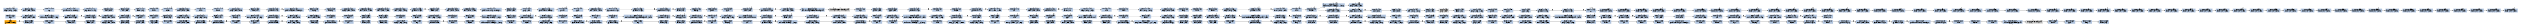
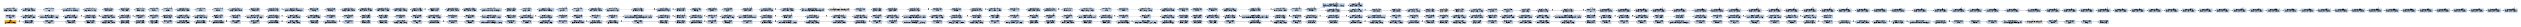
  digraph {
    rankdir=LR
    node [color=lightsteelblue fillcolor=lightsteelblue shape=rectangle style=filled]
    edge [color="#000000"]
    n1 [color=lightgrey fillcolor=orange label="start\njp 0x00410ee5"]
    n2 [label="0x00410ee5\nffree %st7"]
    n3 [label="0x00410ee7\nfnop "]
    n4 [label="0x00410ee9\nffree %st1"]
    n5 [label="0x00410eeb\nffree %st7"]
    n6 [label="0x00410eed\nxchgl %edx, %edx"]
    n7 [label="0x00410eef\npushl %ebp"]
    n8 [label="0x00410ef0\npushl %eax"]
    n9 [label="0x00410ef1\npopl %eax"]
    n10 [label="0x00410ef2\ncld "]
    n11 [label="0x00410ef3\nmovl %eax, %eax"]
    n12 [label="0x00410ef5\njp 0x00410ef7"]
    n13 [label="0x00410ef7\njne 0x00410ef9"]
    n14 [label="0x00410ef9\npusha "]
    n15 [label="0x00410efa\npopa "]
    n16 [label="0x00410efb\nje 0x00410efd"]
    n17 [label="0x00410efd\nmovl %esp, %ebp"]
    n18 [label="0x00410eff\nffree %st5"]
    n19 [label="0x00410f01\njcxz 0x00410f04"]
    n20 [label="0x00410f04\ncld "]
    n21 [label="0x00410f05\nffree %st2"]
    n22 [label="0x00410f07\nffree %st2"]
    n23 [label="0x00410f09\nxchgl %esp, %esp"]
    n24 [label="0x00410f0b\nnop "]
    n25 [label="0x00410f0c\nje 0x00410f0e"]
    n26 [label="0x00410f0e\nfwait "]
    n27 [label="0x00410f0f\nfnclex "]
    n28 [label="0x00410f11\nsubl $0x200<UINT32>, %esp"]
    n29 [label="0x00410f17\nfwait "]
    n30 [label="0x00410f18\nfnclex "]
    n31 [label="0x00410f1a\nxchgl %ebp, %ebp"]
    n32 [label="0x00410f1c\ncld "]
    n33 [label="0x00410f1d\njecxz 0x00410f1f"]
    n34 [label="0x00410f1f\njmp 0x00410f21"]
    n35 [label="0x00410f21\njg 0x00410f23"]
    n36 [label="0x00410f23\nnop "]
    n37 [label="0x00410f24\nffree %st5"]
    n38 [label="0x00410f26\nffree %st1"]
    n39 [label="0x00410f28\njne 0x00410f2a"]
    n40 [label="0x00410f2a\ncld "]
    n41 [label="0x00410f2b\nfincstp "]
    n42 [label="0x00410f2d\ncld "]
    n43 [label="0x00410f2e\nje 0x00410f30"]
    n44 [label="0x00410f30\nsubl $0xc<UINT8>, %esp"]
    n45 [label="0x00410f33\nxchgl %ebp, %ebp"]
    n46 [label="0x00410f35\nmovl %edx, %edx"]
    n47 [label="0x00410f37\njg 0x00410f39"]
    n48 [label="0x00410f39\ncld "]
    n49 [label="0x00410f3a\nfwait "]
    n50 [label="0x00410f3b\nmovl $0x1<UINT32>, -8(%esp)"]
    n51 [label="0x00410f43\nfwait "]
    n52 [label="0x00410f44\nmovq -8(%esp), %mm0"]
    n53 [label="0x00410f49\nxchgl %ebp, %ebp"]
    n54 [label="0x00410f4b\ncld "]
    n55 [label="0x00410f4c\nmovq %mm0, -12(%esp)"]
    n56 [label="0x00410f51\npushl %eax"]
    n57 [label="0x00410f52\npopl %eax"]
    n58 [label="0x00410f53\nmovl %eax, %eax"]
    n59 [label="0x00410f55\nffree %st2"]
    n60 [label="0x00410f57\nffree %st7"]
    n61 [label="0x00410f59\njcxz 0x00410f5c"]
    n62 [label="0x00410f5c\ncmpl $0x1<UINT8>, -12(%esp)"]
    n63 [label="0x00410f61\njmp 0x00410f63"]
    n64 [label="0x00410f63\nffree %st2"]
    n65 [label="0x00410f65\nnotl %edx"]
    n66 [label="0x00410f67\nnotl %edx"]
    n67 [label="0x00410f69\ncld "]
    n68 [label="0x00410f6a\njne 0x00410f6c"]
    n69 [label="0x00410f6c\nxchgl %esp, %esp"]
    n70 [label="0x00410f6e\nfnop "]
    n71 [label="0x00410f70\nnotl %edx"]
    n72 [label="0x00410f72\nnotl %edx"]
    n73 [label="0x00410f74\njne 0x004112e2"]
    n74 [label="0x004112e2\nxchgl %esp, %esp"]
    n75 [label="0x004112e4\nleal (%ebp), %ebp"]
    n76 [label="0x004112e7\njp 0x004112e9"]
    n77 [label="0x004112e9\nffree %st2"]
    n78 [label="0x004112eb\nffree %st2"]
    n79 [label="0x004112ed\nxchgl %esp, %esp"]
    n80 [label="0x004112ef\npopl %edi"]
    n81 [label="0x004112f0\nfwait "]
    n82 [label="0x004112f1\nfnclex "]
    n83 [label="0x004112f3\nmovl %eax, %eax"]
    n84 [label="0x004112f5\nmovl %eax, %eax"]
    n85 [label="0x004112f7\nxchgl %ebp, %ebp"]
    n86 [label="0x004112f9\nffree %st1"]
    n87 [label="0x004112fb\nfwait "]
    n88 [label="0x004112fc\ncld "]
    n89 [label="0x004112fd\nfwait "]
    n90 [label="0x004112fe\nfninit "]
    n91 [label="0x00411300\npushl $0x4106c1<UINT32>"]
    n92 [label="0x00411305\nfwait "]
    n93 [label="0x00411306\nfninit "]
    n94 [label="0x00411308\nnop "]
    n95 [label="0x00411309\nfincstp "]
    n96 [label="0x0041130b\nfwait "]
    n97 [label="0x0041130c\nfnclex "]
    n98 [label="0x0041130e\njp 0x00411310"]
    n99 [label="0x00411310\nfwait "]
    n100 [label="0x00411311\njp 0x00411313"]
    n101 [label="0x00411313\nmovl %edx, %edx"]
    n102 [label="0x00411315\njecxz 0x00411317"]
    n103 [label="0x00411317\njp 0x00411319"]
    n104 [label="0x00411319\npushl $0x40100c<UINT32>"]
    n105 [label="0x0041131e\njg 0x00411320"]
    n106 [label="0x00411320\nfwait "]
    n107 [label="0x00411321\nfnclex "]
    n108 [label="0x00411323\nfwait "]
    n109 [label="0x00411324\ncall lstrcpyA@kernel32.dll"]
    n110 [color=lightgrey fillcolor=lightgrey label="lstrcpyA@kernel32.dll"]
    n111 [label="0x0041132a\npusha "]
    n112 [label="0x0041132b\npopa "]
    n113 [label="0x0041132c\nfnop "]
    n114 [label="0x0041132e\nffree %st5"]
    n115 [label="0x00411332\nfnop "]
    n116 [label="0x00411334\nxchgl %edx, %edx"]
    n117 [label="0x00411336\nsubl $0x8<UINT8>, %esp"]
    n118 [label="0x00411339\njecxz 0x0041133b"]
    n119 [label="0x0041133b\nje 0x0041133d"]
    n120 [label="0x0041133d\nxchgl %edx, %edx"]
    n121 [label="0x0041133f\njp 0x00411341"]
    n122 [label="0x00411341\npusha "]
    n123 [label="0x00411342\npopa "]
    n124 [label="0x00411343\nffree %st5"]
    n125 [label="0x00411345\nxchgl %esp, %esp"]
    n126 [label="0x00411347\nxchgl %esp, %esp"]
    n127 [label="0x00411349\nffree %st1"]
    n128 [label="0x0041134b\nfincstp "]
    n129 [label="0x0041134d\nmovq %mm0, -8(%esp)"]
    n130 [label="0x00411352\njne 0x00411354"]
    n131 [label="0x00411354\nmovl %edx, %edx"]
    n132 [label="0x00411356\nmovl %eax, %eax"]
    n133 [label="0x00411358\npusha "]
    n134 [label="0x00411359\npopa "]
    n135 [label="0x0041135a\npushl %eax"]
    n136 [label="0x0041135b\npopl %eax"]
    n137 [label="0x0041135c\nfwait "]
    n138 [label="0x0041135d\nfninit "]
    n139 [label="0x0041135f\nleal (%ebp), %ebp"]
    n140 [label="0x00411362\nfwait "]
    n141 [label="0x00411363\nfninit "]
    n142 [label="0x00411365\naddl $0x8<UINT8>, %esp"]
    n143 [label="0x00411368\nffree %st1"]
    n144 [label="0x0041136a\njecxz 0x0041136c"]
    n145 [label="0x0041136c\njmp 0x0041136e"]
    n146 [label="0x0041136e\nfwait "]
    n147 [label="0x0041136f\nfnclex "]
    n148 [label="0x00411371\nnop "]
    n149 [label="0x00411372\nfwait "]
    n150 [label="0x00411373\nmovl LoadLibraryA@kernel32.dll, %eax"]
    n151 [label="0x00411378\njne 0x0041137a"]
-   n152 [label="0x0041137a\nlstrcpyA %st2"]
+   n152 [label="0x0041137a\nffree %st2"]
    n153 [label="0x0041137c\njcxz 0x0041137f"]
    n154 [label="0x0041137f\nfnop "]
    n155 [label="0x00411381\nxchgl %esp, %esp"]
    n156 [label="0x00411383\nmovl %eax, 0x00401000"]
    n157 [label="0x00411388\njg 0x0041138a"]
    n158 [label="0x0041138a\nffree %st7"]
    n159 [label="0x0041138c\njcxz 0x0041138f"]
    n160 [label="0x0041138f\nleal (%ebp), %ebp"]
    n161 [label="0x00411392\nxchgl %ebp, %ebp"]
    n162 [label="0x00411394\nfincstp "]
    n163 [label="0x00411396\nleal (%esp), %esp"]
    n164 [label="0x00411399\nmovl Sleep@kernel32.dll, %eax"]
    n165 [label="0x0041139e\nleal (%esp), %esp"]
    n166 [label="0x004113a1\njg 0x004113a3"]
    n167 [label="0x004113a3\nnotl %edx"]
    n168 [label="0x004113a5\nnotl %edx"]
    n169 [label="0x004113a7\nfwait "]
    n170 [label="0x004113a8\nfnclex "]
    n171 [label="0x004113aa\npusha "]
    n172 [label="0x004113ab\npopa "]
    n173 [label="0x004113ac\nmovl %eax, 0x00401004"]
    n174 [label="0x004113b1\njne 0x004113b3"]
    n175 [label="0x004113b3\nfwait "]
    n176 [label="0x004113b4\nfninit "]
    n177 [label="0x004113b6\nxchgl %esp, %esp"]
    n178 [label="0x004113b8\npushl %eax"]
    n179 [label="0x004113b9\npopl %eax"]
    n180 [label="0x004113ba\nleal (%eax), %eax"]
    n181 [label="0x004113bc\njg 0x004113be"]
    n182 [label="0x004113be\nmovl DeleteFileA@kernel32.dll, %eax"]
    n183 [label="0x004113c3\nje 0x004113c5"]
    n184 [label="0x004113c5\nfnop "]
    n185 [label="0x004113c7\njne 0x004113c9"]
    n186 [label="0x004113c9\njne 0x004113cb"]
    n187 [label="0x004113cb\nmovl %edx, %edx"]
    n188 [label="0x004113cd\nmovl %eax, 0x00401008"]
    n189 [label="0x004113d2\nnop "]
    n190 [label="0x004113d3\nfnop "]
    n191 [label="0x004113d5\npusha "]
    n192 [label="0x004113d6\npopa "]
    n193 [label="0x004113d7\nleal (%ebp), %ebp"]
    n194 [label="0x004113da\nleal (%eax), %eax"]
    n195 [label="0x004113dc\nffree %st1"]
    n196 [label="0x004113de\nxchgl %edx, %edx"]
    n197 [label="0x004113e0\nxchgl %edx, %edx"]
    n198 [label="0x004113e2\nleal (%ebp), %ebp"]
    n199 [label="0x004113e5\nmovl ExitThread@kernel32.dll, %eax"]
    n200 [label="0x004113ea\nffree %st1"]
    n201 [label="0x004113ec\njp 0x004113ee"]
    n202 [label="0x004113ee\nje 0x004113f0"]
    n203 [label="0x004113f0\nmovl %eax, %eax"]
    n204 [label="0x004113f2\nnotl %edx"]
    n205 [label="0x004113f4\nnotl %edx"]
    n206 [label="0x004113f6\nmovl %ecx, %ecx"]
    n207 [label="0x004113f8\ncld "]
    n208 [label="0x004113f9\njecxz 0x004113fb"]
    n209 [label="0x004113fb\nmovl %eax, 0x004014b8"]
    n210 [label="0x00411400\nxchgl %edx, %edx"]
    n211 [label="0x00411402\njne 0x00411404"]
    n212 [label="0x00411404\nleal (%esp), %esp"]
    n213 [label="0x00411407\nffree %st7"]
    n214 [label="0x0041140a\nxchgl %ebp, %ebp"]
    n215 [label="0x0041140c\nmovl %edx, %edx"]
    n216 [label="0x0041140e\nnop "]
    n217 [label="0x0041140f\npushl $0x40<UINT8>"]
    n218 [label="0x00411411\njmp 0x00411413"]
    n219 [label="0x00411413\nnotl %edx"]
    n220 [label="0x00411415\nnotl %edx"]
    n221 [label="0x00411417\nffree %st5"]
    n222 [label="0x00411419\nfwait "]
    n223 [label="0x0041141a\nfnclex "]
    n224 [label="0x0041141c\nmovl %eax, %eax"]
    n225 [label="0x0041141e\nfwait "]
    n226 [label="0x0041141f\nfninit "]
    n227 [label="0x00411421\nxchgl %edx, %edx"]
    n228 [label="0x00411423\nffree %st1"]
    n229 [label="0x00411425\njp 0x00411427"]
    n230 [label="0x00411427\npushl $0x3000<UINT32>"]
    n231 [label="0x0041142c\nfincstp "]
    n232 [label="0x0041142e\nfincstp "]
    n233 [label="0x00411430\nxchgl %edx, %edx"]
    n234 [label="0x00411432\nleal (%eax), %eax"]
    n235 [label="0x00411434\nleal (%eax), %eax"]
    n236 [label="0x00411436\nleal (%ebp), %ebp"]
    n237 [label="0x00411439\njg 0x0041143b"]
    n238 [label="0x0041143b\nffree %st2"]
    n239 [label="0x0041143d\nleal (%eax), %eax"]
    n240 [label="0x0041143f\nleal (%eax), %eax"]
    n241 [label="0x00411441\npushl $0x111b5<UINT32>"]
    n242 [label="0x00411446\npushl %eax"]
    n243 [label="0x00411447\npopl %eax"]
    n244 [label="0x00411448\npushl $0x0<UINT8>"]
    n245 [label="0x0041144a\npusha "]
    n246 [label="0x0041144b\npopa "]
    n247 [label="0x0041144c\nleal (%eax), %eax"]
    n248 [label="0x0041144e\njmp 0x00411450"]
    n249 [label="0x00411450\nje 0x00411452"]
    n250 [label="0x00411452\njecxz 0x00411454"]
    n251 [label="0x00411454\nffree %st2"]
    n252 [label="0x00411456\nfincstp "]
    n253 [label="0x00411458\npusha "]
    n254 [label="0x00411459\npopa "]
    n255 [label="0x0041145a\npushl %esi"]
    n256 [label="0x0041145b\njcxz 0x0041145e"]
    n257 [label="0x0041145e\nmovl %eax, %eax"]
    n258 [label="0x00411460\ncall VirtualAllocEx@kernel32.dll"]
    n259 [color=lightgrey fillcolor=lightgrey label="VirtualAllocEx@kernel32.dll"]
    n260 [label="0x00411466\nnop "]
    n261 [label="0x00411467\npushl %eax"]
    n262 [label="0x00411468\npopl %eax"]
    n263 [label="0x00411469\nje 0x0041146b"]
    n264 [label="0x0041146b\nfwait "]
    n265 [label="0x0041146c\nfnclex "]
    n266 [label="0x0041146e\njp 0x00411470"]
    n267 [label="0x00411470\nleal (%eax), %eax"]
    n268 [label="0x00411472\ncld "]
    n269 [label="0x00411473\ntestl %eax, %eax"]
    n270 [label="0x00411475\njne 0x00411477"]
    n271 [label="0x00411477\nffree %st1"]
    n272 [label="0x00411479\nxchgl %ebp, %ebp"]
    n273 [label="0x0041147b\nfwait "]
    n274 [label="0x0041147c\nfninit "]
    n275 [label="0x0041147e\nleal (%esp), %esp"]
    n276 [label="0x00411481\nxchgl %edx, %edx"]
    n277 [label="0x00411483\nfnop "]
    n278 [label="0x00411485\nfwait "]
    n279 [label="0x00411486\nfninit "]
    n280 [label="0x00411488\nxchgl %esp, %esp"]
    n281 [label="0x0041148a\nje 0x0041149f"]
    n282 [label="0x0041149f\nmovl %edx, %edx"]
    n283 [label="0x004114a1\nfwait "]
    n284 [label="0x004114a2\nfnclex "]
    n285 [label="0x004114a4\naddl $0x200<UINT32>, %esp"]
    n286 [label="0x004114ac\nleal (%eax), %eax"]
    n287 [label="0x004114aa\nxchgl %edx, %edx"]
    n288 [label="0x004114ae\njecxz 0x004114b0"]
    n289 [label="0x004114b0\nnotl %edx"]
    n290 [label="0x004114b2\nnotl %edx"]
    n291 [label="0x004114b4\nleal (%esp), %esp"]
    n292 [label="0x004114b7\npushl %eax"]
    n293 [fillcolor=lightgrey label="0x004114b8\npopl %eax"]
    n294 [label="0x004114b9\nffree %st2"]
    n295 [label="0x004114bb\nxchgl %esp, %esp"]
    n296 [label="0x004114bd\npusha "]
    n297 [label="0x004114be\npopa "]
    n298 [label="0x004114bf\npopl %ebp"]
    n299 [label="0x004114c0\njg 0x004114c2"]
    n300 [label="0x004114c2\njp 0x004114c4"]
    n301 [label="0x004114c4\nret"]
    n302 [label="0x0018ff94\naddb %al, (%eax)"]
    n303 [label="0x0018ff96\naddb %al, (%eax)"]
    n304 [label="0x0018ff98\naddb %al, (%eax)"]
    n305 [label="0x0018ff9a\naddb %al, (%eax)"]
    n306 [label="0x0018ff9c\naddb %al, (%eax)"]
    n307 [label="0x0018ff9e\naddb %al, (%eax)"]
    n308 [label="0x0018ffa0\naddb %al, (%eax)"]
    n309 [label="0x0018ffa2\naddb %al, (%eax)"]
    n310 [label="0x0018ffa4\naddb %al, (%eax)"]
    n311 [label="0x0018ffa6\naddb %al, (%eax)"]
    n312 [label="0x0018ffa8\naddb %al, (%eax)"]
    n313 [label="0x0018ffaa\naddb %al, (%eax)"]
    n314 [label="0x0018ffac\naddb %al, (%eax)"]
    n315 [label="0x0018ffae\naddb %al, (%eax)"]
    n316 [label="0x0018ffb0\naddb %al, (%eax)"]
    n317 [label="0x0018ffb2\naddb %al, (%eax)"]
    n318 [label="0x0018ffb4\naddb %al, (%eax)"]
    n319 [label="0x0018ffb6\naddb %al, (%eax)"]
    n320 [label="0x0018ffb8\naddb %al, (%eax)"]
    n321 [label="0x0018ffba\naddb %al, (%eax)"]
    n322 [label="0x0018ffbc\naddb %al, (%eax)"]
    n323 [label="0x0018ffbe\naddb %al, (%eax)"]
    n324 [label="0x0018ffc0\naddb %al, (%eax)"]
    n325 [label="0x0018ffc2\naddb %al, (%eax)"]
    n326 [label="0x0018ffc4\naddb %al, (%eax)"]
    n327 [label="0x0018ffc6\naddb %al, (%eax)"]
    n328 [label="0x0018ffc8\naddb %al, (%eax)"]
    n329 [label="0x0018ffca\naddb %al, (%eax)"]
    n330 [label="0x0018ffcc\naddb %al, (%eax)"]
    n331 [label="0x0018ffce\naddb %al, (%eax)"]
    n332 [label="0x0018ffd0\naddb %al, (%eax)"]
    n333 [label="0x0018ffd2\naddb %al, (%eax)"]
    n334 [label="0x0018ffd4\naddb %al, (%eax)"]
    n335 [label="0x0018ffd6\naddb %al, (%eax)"]
    n336 [label="0x0018ffd8\naddb %al, (%eax)"]
    n337 [label="0x0018ffda\naddb %al, (%eax)"]
    n338 [label="0x0018ffdc\naddb %al, (%eax)"]
    n339 [label="0x0018ffde\naddb %al, (%eax)"]
    n340 [label="0x0018ffe0\naddb %al, (%eax)"]
    n341 [label="0x0018ffe2\naddb %al, (%eax)"]
    n342 [label="0x0018ffe4\naddb %al, (%eax)"]
    n343 [label="0x0018ffe6\naddb %al, (%eax)"]
    n344 [label="0x0018ffe8\naddb %al, (%eax)"]
    n345 [label="0x0018ffea\naddb %al, (%eax)"]
    n346 [label="0x0018ffec\naddb %al, (%eax)"]
    n347 [label="0x0018ffee\naddb %al, (%eax)"]
    n348 [label="0x0018fff0\naddb %al, (%eax)"]
    n349 [label="0x0018fff2\naddb %al, (%eax)"]
    n350 [label="0x0018fff4\naddb %al, (%eax)"]
    n351 [label="0x0018fff6\naddb %al, (%eax)"]
    n352 [label="0x0018fff8\naddb %al, (%eax)"]
    n353 [label="0x0018fffa\naddb %al, (%eax)"]
    n1 -> n2 [label=T]
    n2 -> n3
    n3 -> n4
    n4 -> n5
    n5 -> n6
    n6 -> n7
    n7 -> n8
    n8 -> n9
    n9 -> n10
    n10 -> n11
    n11 -> n12
    n12 -> n13 [label=T]
    n13 -> n14 [label=F]
    n14 -> n15
    n15 -> n16
    n16 -> n17 [label=T]
    n17 -> n18
    n18 -> n19
    n19 -> n20 [label=T]
    n20 -> n21
    n21 -> n22
    n22 -> n23
    n23 -> n24
    n24 -> n25
    n25 -> n26 [label=T]
    n26 -> n27
    n27 -> n28
    n28 -> n29
    n29 -> n30
    n30 -> n31
    n31 -> n32
    n32 -> n33
    n33 -> n34 [label=T]
    n34 -> n35
    n35 -> n36 [label=T]
    n36 -> n37
    n37 -> n38
    n38 -> n39
    n39 -> n40 [label=T]
    n40 -> n41
    n41 -> n42
    n42 -> n43
    n43 -> n44 [label=F]
    n44 -> n45
    n45 -> n46
    n46 -> n47
    n47 -> n48 [label=T]
    n48 -> n49
    n49 -> n50
    n50 -> n51
    n51 -> n52
    n52 -> n53
    n53 -> n54
    n54 -> n55
    n55 -> n56
    n56 -> n57
    n57 -> n58
    n58 -> n59
    n59 -> n60
    n60 -> n61
    n61 -> n62 [label=T]
    n62 -> n63
    n63 -> n64
    n64 -> n65
    n65 -> n66
    n66 -> n67
    n67 -> n68
    n68 -> n69 [label=T]
    n69 -> n70
    n70 -> n71
    n71 -> n72
    n72 -> n73
    n73 -> n74 [label=T]
    n74 -> n75
    n75 -> n76
    n76 -> n77 [label=T]
    n77 -> n78
    n78 -> n79
    n79 -> n80
    n80 -> n81
    n81 -> n82
    n82 -> n83
    n83 -> n84
    n84 -> n85
    n85 -> n86
    n86 -> n87
    n87 -> n88
    n88 -> n89
    n89 -> n90
    n90 -> n91
    n91 -> n92
    n92 -> n93
    n93 -> n94
    n94 -> n95
    n95 -> n96
    n96 -> n97
    n97 -> n98
    n98 -> n99 [label=T]
    n99 -> n100
    n100 -> n101 [label=T]
    n101 -> n102
    n102 -> n103 [label=T]
    n103 -> n104 [label=T]
    n104 -> n105
    n105 -> n106 [label=F]
    n106 -> n107
    n107 -> n108
    n108 -> n109
    n109 -> n110
    n110 -> n111
    n111 -> n112
    n112 -> n113
    n113 -> n114
    n115 -> n116
    n116 -> n117
    n117 -> n118
    n118 -> n119 [label=T]
    n119 -> n120 [label=F]
    n120 -> n121
    n121 -> n122 [label=T]
    n122 -> n123
    n123 -> n124
    n124 -> n125
    n125 -> n126
    n126 -> n127
    n127 -> n128
    n128 -> n129
    n129 -> n130
    n130 -> n131 [label=T]
    n131 -> n132
    n132 -> n133
    n133 -> n134
    n134 -> n135
    n135 -> n136
    n136 -> n137
    n137 -> n138
    n138 -> n139
    n139 -> n140
    n140 -> n141
    n141 -> n142
    n142 -> n143
    n143 -> n144
    n144 -> n145 [label=T]
    n145 -> n146
    n146 -> n147
    n147 -> n148
    n148 -> n149
    n149 -> n150
    n150 -> n151
    n151 -> n152 [label=T]
    n152 -> n153
    n153 -> n154 [label=T]
    n154 -> n155
    n155 -> n156
    n156 -> n157
    n157 -> n158 [label=T]
    n158 -> n159
    n159 -> n160 [label=T]
    n160 -> n161
    n161 -> n162
    n162 -> n163
    n163 -> n164
    n164 -> n165
    n165 -> n166
    n166 -> n167 [label=T]
    n167 -> n168
    n168 -> n169
    n169 -> n170
    n170 -> n171
    n171 -> n172
    n172 -> n173
    n173 -> n174
    n174 -> n175 [label=T]
    n175 -> n176
    n176 -> n177
    n177 -> n178
    n178 -> n179
    n179 -> n180
    n180 -> n181
    n181 -> n182 [label=T]
    n182 -> n183
    n183 -> n184 [label=F]
    n184 -> n185
    n185 -> n186 [label=T]
    n186 -> n187 [label=T]
    n187 -> n188
    n188 -> n189
    n189 -> n190
    n190 -> n191
    n191 -> n192
    n192 -> n193
    n193 -> n194
    n194 -> n195
    n195 -> n196
    n196 -> n197
    n197 -> n198
    n198 -> n199
    n199 -> n200
    n200 -> n201
    n201 -> n202 [label=T]
    n202 -> n203 [label=F]
    n203 -> n204
    n204 -> n205
    n205 -> n206
    n206 -> n207
    n207 -> n208
    n208 -> n209 [label=T]
    n209 -> n210
    n210 -> n211
    n211 -> n212 [label=T]
    n212 -> n213
    n214 -> n215
    n215 -> n216
    n216 -> n217
    n217 -> n218
    n218 -> n219
    n219 -> n220
    n220 -> n221
    n221 -> n222
    n222 -> n223
    n223 -> n224
    n224 -> n225
    n225 -> n226
    n226 -> n227
    n227 -> n228
    n228 -> n229
    n229 -> n230 [label=T]
    n230 -> n231
    n231 -> n232
    n232 -> n233
    n233 -> n234
    n234 -> n235
    n235 -> n236
    n236 -> n237
    n237 -> n238 [label=T]
    n238 -> n239
    n239 -> n240
    n240 -> n241
    n241 -> n242
    n242 -> n243
    n243 -> n244
    n244 -> n245
    n245 -> n246
    n246 -> n247
    n247 -> n248
    n248 -> n249
    n249 -> n250 [label=F]
    n250 -> n251 [label=T]
    n251 -> n252
    n252 -> n253
    n253 -> n254
    n254 -> n255
    n255 -> n256
    n256 -> n257 [label=T]
    n257 -> n258
    n258 -> n259
    n259 -> n260
    n260 -> n261
    n261 -> n262
    n262 -> n263
    n263 -> n264 [label=F]
    n264 -> n265
    n265 -> n266
    n266 -> n267 [label=T]
    n267 -> n268
    n268 -> n269
    n269 -> n270
    n270 -> n271 [label=F]
    n271 -> n272
    n272 -> n273
    n273 -> n274
    n274 -> n275
    n275 -> n276
    n276 -> n277
    n277 -> n278
    n278 -> n279
    n279 -> n280
    n280 -> n281
    n281 -> n282 [label=T]
    n282 -> n283
    n283 -> n284
    n284 -> n285
    n284 -> n286
    n285 -> n287
    n286 -> n288
    n288 -> n289 [label=T]
    n289 -> n290
    n290 -> n291
    n291 -> n292
    n292 -> n293
    n293 -> n294
    n294 -> n295
    n295 -> n296
    n296 -> n297
    n297 -> n298
    n298 -> n299
    n299 -> n300 [label=T]
    n300 -> n301 [label=T]
    n301 -> n301
    n301 -> n302
    n302 -> n303
    n303 -> n304
    n304 -> n305
    n305 -> n306
    n306 -> n307
    n307 -> n308
    n308 -> n309
    n309 -> n310
    n310 -> n311
    n311 -> n312
    n312 -> n313
    n313 -> n314
    n314 -> n315
    n315 -> n316
    n316 -> n317
    n317 -> n318
    n318 -> n319
    n319 -> n320
    n320 -> n321
    n321 -> n322
    n322 -> n323
    n323 -> n324
    n324 -> n325
    n325 -> n326
    n326 -> n327
    n327 -> n328
    n328 -> n329
    n329 -> n330
    n330 -> n331
    n331 -> n332
    n332 -> n333
    n333 -> n334
    n334 -> n335
    n335 -> n336
    n336 -> n337
    n337 -> n338
    n338 -> n339
    n339 -> n340
    n340 -> n341
    n341 -> n342
    n342 -> n343
    n343 -> n344
    n344 -> n345
    n345 -> n346
    n346 -> n347
    n347 -> n348
    n348 -> n349
    n349 -> n350
    n350 -> n351
    n351 -> n352
    n352 -> n353
  }
